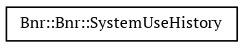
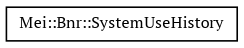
  digraph {
    rankdir=LR
    fontname="PT Serif"
-   n1 [color=black fillcolor=white fontname="PT Serif" fontsize=10 height=0.2 label="Bnr::Bnr::SystemUseHistory" shape=record style=filled width=0.4]
+   n1 [color=black fillcolor=white fontname="PT Serif" fontsize=10 height=0.2 label="Mei::Bnr::SystemUseHistory" shape=record style=filled width=0.4]
  }
